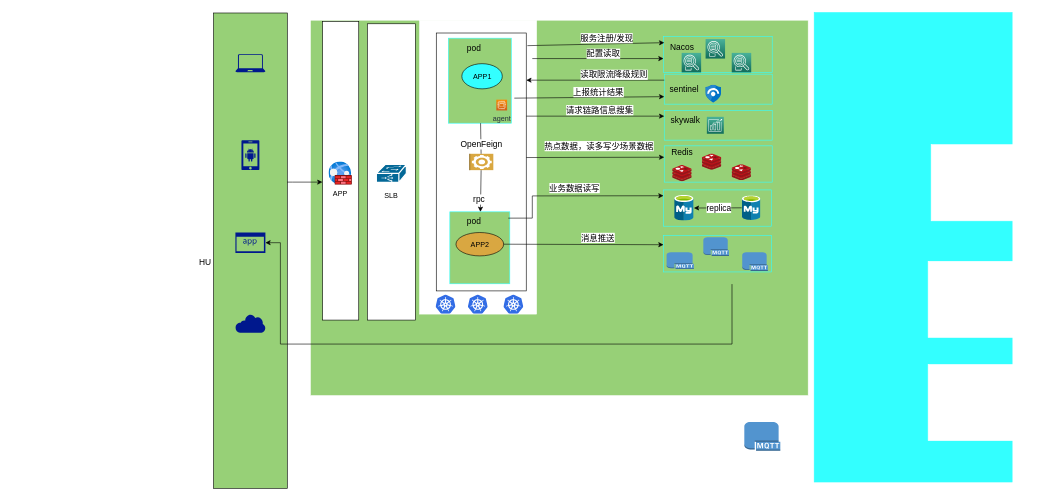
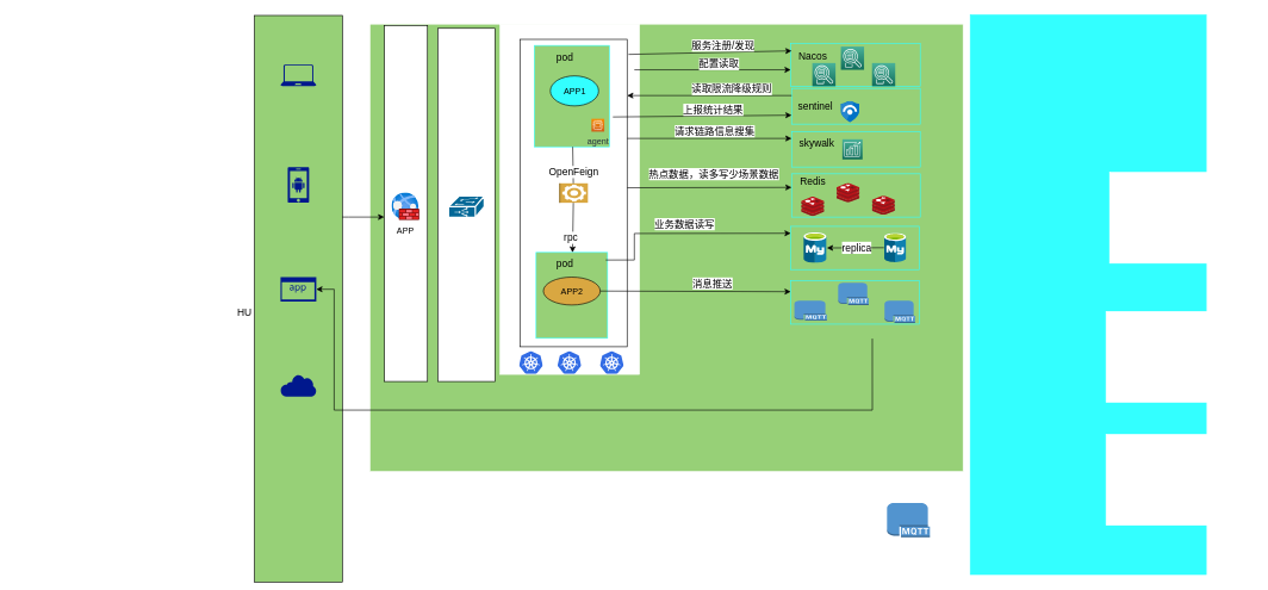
  <mxCell id="0" />
  <mxCell id="1" parent="0" />
  <mxCell id="2" value="" style="rounded=0;whiteSpace=wrap;html=1;fontSize=14;strokeColor=#FFFFFF;fillColor=#97D077;" vertex="1" parent="1"><mxGeometry x="517" y="33" width="830" height="626" as="geometry" /></mxCell>
  <mxCell id="3" value="" style="rounded=0;whiteSpace=wrap;html=1;fontSize=14;strokeColor=#FFFFFF;fillColor=#FFFFFF;" vertex="1" parent="1"><mxGeometry x="699.09" y="33" width="195" height="490" as="geometry" /></mxCell>
  <mxCell id="4" value="" style="rounded=0;whiteSpace=wrap;html=1;fontSize=14;strokeColor=#000000;fillColor=#FFFFFF;" vertex="1" parent="1"><mxGeometry x="726.88" y="54.38" width="150" height="430" as="geometry" /></mxCell>
  <mxCell id="5" value="" style="rounded=0;whiteSpace=wrap;html=1;fontSize=14;strokeColor=#33FFFF;fillColor=#97D077;" vertex="1" parent="1"><mxGeometry x="1105.76" y="392.25" width="180" height="60.5" as="geometry" /></mxCell>
  <mxCell id="6" value="" style="rounded=0;whiteSpace=wrap;html=1;fontSize=14;strokeColor=#33FFFF;fillColor=#97D077;" vertex="1" parent="1"><mxGeometry x="1105.76" y="316" width="180" height="60.5" as="geometry" /></mxCell>
  <mxCell id="7" value="" style="rounded=0;whiteSpace=wrap;html=1;fontSize=14;strokeColor=#33FFFF;fillColor=#97D077;" vertex="1" parent="1"><mxGeometry x="1107" y="242.5" width="180" height="60.5" as="geometry" /></mxCell>
  <mxCell id="8" value="" style="rounded=0;whiteSpace=wrap;html=1;strokeColor=#33FFFF;fillColor=#97D077;" vertex="1" parent="1"><mxGeometry x="749.5" y="352.5" width="100" height="120" as="geometry" /></mxCell>
  <mxCell id="9" value="" style="rounded=0;whiteSpace=wrap;html=1;" vertex="1" parent="1"><mxGeometry x="612" y="39" width="80" height="494" as="geometry" /></mxCell>
  <mxCell id="10" value="" style="rounded=0;whiteSpace=wrap;html=1;" vertex="1" parent="1"><mxGeometry x="537.38" y="35" width="60.25" height="498" as="geometry" /></mxCell>
  <mxCell id="11" value="" style="edgeStyle=orthogonalEdgeStyle;rounded=0;orthogonalLoop=1;jettySize=auto;html=1;fontSize=14;" edge="1" parent="1"><mxGeometry relative="1" as="geometry"><mxPoint x="477" y="303" as="sourcePoint" /><mxPoint x="537" y="303" as="targetPoint" /><Array as="points"><mxPoint x="487" y="303" /><mxPoint x="487" y="303" /></Array></mxGeometry></mxCell>
  <mxCell id="12" value="" style="rounded=0;whiteSpace=wrap;html=1;fillColor=#97D077;rotation=90;" vertex="1" parent="1"><mxGeometry x="20.75" y="355.75" width="792.5" height="123" as="geometry" /></mxCell>
  <mxCell id="13" value="" style="sketch=0;aspect=fixed;html=1;points=[];align=center;image;fontSize=12;image=img/lib/mscae/Cache_Redis_Product.svg;" vertex="1" parent="1"><mxGeometry x="1170.2" y="255.75" width="32.44" height="27.25" as="geometry" /></mxCell>
  <mxCell id="14" value="" style="sketch=0;aspect=fixed;html=1;points=[];align=center;image;fontSize=12;image=img/lib/mscae/Cache_Redis_Product.svg;" vertex="1" parent="1"><mxGeometry x="1219.86" y="273.5" width="32.14" height="27" as="geometry" /></mxCell>
  <mxCell id="15" value="" style="sketch=0;aspect=fixed;html=1;points=[];align=center;image;fontSize=12;image=img/lib/mscae/Kubernetes.svg;" vertex="1" parent="1"><mxGeometry x="726.17" y="491" width="33.33" height="32" as="geometry" /></mxCell>
  <mxCell id="16" value="" style="sketch=0;aspect=fixed;pointerEvents=1;shadow=0;dashed=0;html=1;strokeColor=none;labelPosition=center;verticalLabelPosition=bottom;verticalAlign=top;align=center;fillColor=#00188D;shape=mxgraph.mscae.enterprise.android_phone" vertex="1" parent="1"><mxGeometry x="402" y="233" width="30" height="50" as="geometry" /></mxCell>
  <mxCell id="17" value="" style="sketch=0;aspect=fixed;pointerEvents=1;shadow=0;dashed=0;html=1;strokeColor=none;labelPosition=center;verticalLabelPosition=bottom;verticalAlign=top;align=center;fillColor=#00188D;shape=mxgraph.mscae.enterprise.application" vertex="1" parent="1"><mxGeometry x="392" y="387" width="50" height="34" as="geometry" /></mxCell>
  <mxCell id="18" value="" style="sketch=0;aspect=fixed;pointerEvents=1;shadow=0;dashed=0;html=1;strokeColor=none;labelPosition=center;verticalLabelPosition=bottom;verticalAlign=top;align=center;fillColor=#00188D;shape=mxgraph.mscae.enterprise.internet" vertex="1" parent="1"><mxGeometry x="392" y="523" width="50" height="31" as="geometry" /></mxCell>
  <mxCell id="19" value="" style="sketch=0;aspect=fixed;pointerEvents=1;shadow=0;dashed=0;html=1;strokeColor=none;labelPosition=center;verticalLabelPosition=bottom;verticalAlign=top;align=center;fillColor=#00188D;shape=mxgraph.azure.laptop" vertex="1" parent="1"><mxGeometry x="392" y="90" width="50" height="30" as="geometry" /></mxCell>
  <mxCell id="20" value="" style="sketch=0;aspect=fixed;html=1;points=[];align=center;image;fontSize=12;image=img/lib/mscae/Azure_Database_for_MySQL_servers.svg;" vertex="1" parent="1"><mxGeometry x="1124.1" y="325" width="32.3" height="42.5" as="geometry" /></mxCell>
- <mxCell id="21" value="SLB" style="text;html=1;strokeColor=none;fillColor=none;align=center;verticalAlign=middle;whiteSpace=wrap;rounded=0;" vertex="1" parent="1"><mxGeometry x="622" y="310.5" width="60" height="30" as="geometry" /></mxCell>
  <mxCell id="22" value="" style="aspect=fixed;html=1;points=[];align=center;image;fontSize=12;image=img/lib/azure2/networking/Web_Application_Firewall_Policies_WAF.svg;" vertex="1" parent="1"><mxGeometry x="547.75" y="269" width="39" height="39" as="geometry" /></mxCell>
  <mxCell id="23" value="" style="shape=mxgraph.cisco.misc.ios_slb;html=1;pointerEvents=1;dashed=0;fillColor=#036897;strokeColor=#ffffff;strokeWidth=2;verticalLabelPosition=bottom;verticalAlign=top;align=center;outlineConnect=0;" vertex="1" parent="1"><mxGeometry x="627" y="273.5" width="50" height="30" as="geometry" /></mxCell>
  <mxCell id="24" value="APP" style="text;html=1;strokeColor=none;fillColor=none;align=center;verticalAlign=middle;whiteSpace=wrap;rounded=0;" vertex="1" parent="1"><mxGeometry x="537.25" y="308" width="60" height="30" as="geometry" /></mxCell>
  <mxCell id="25" value="" style="rounded=0;whiteSpace=wrap;html=1;strokeColor=#33FFFF;fillColor=#33FFFF;" vertex="1" parent="1"><mxGeometry x="1357" y="20.25" width="330" height="782.75" as="geometry" /></mxCell>
  <mxCell id="26" value="APP2" style="ellipse;whiteSpace=wrap;html=1;fillColor=#d9a741;" vertex="1" parent="1"><mxGeometry x="759.75" y="387" width="79.5" height="39" as="geometry" /></mxCell>
  <mxCell id="27" value="" style="rounded=0;whiteSpace=wrap;html=1;strokeColor=#33FFFF;fillColor=#97D077;" vertex="1" parent="1"><mxGeometry x="747" y="63" width="105" height="141.75" as="geometry" /></mxCell>
  <mxCell id="28" value="APP1" style="ellipse;whiteSpace=wrap;html=1;fillColor=#33ffff;" vertex="1" parent="1"><mxGeometry x="769.5" y="105.5" width="67.5" height="42" as="geometry" /></mxCell>
  <mxCell id="29" value="&lt;font style=&quot;font-size: 14px&quot;&gt;pod&lt;/font&gt;" style="text;html=1;strokeColor=none;fillColor=none;align=center;verticalAlign=middle;whiteSpace=wrap;rounded=0;" vertex="1" parent="1"><mxGeometry x="759.5" y="64.5" width="60" height="30" as="geometry" /></mxCell>
  <mxCell id="30" value="&lt;font style=&quot;font-size: 14px&quot;&gt;pod&lt;/font&gt;" style="text;html=1;strokeColor=none;fillColor=none;align=center;verticalAlign=middle;whiteSpace=wrap;rounded=0;" vertex="1" parent="1"><mxGeometry x="759.5" y="352.5" width="60" height="30" as="geometry" /></mxCell>
  <mxCell id="31" value="" style="sketch=0;aspect=fixed;html=1;points=[];align=center;image;fontSize=12;image=img/lib/mscae/Azure_Database_for_MySQL_servers.svg;" vertex="1" parent="1"><mxGeometry x="1237" y="326" width="30.78" height="40.5" as="geometry" /></mxCell>
  <mxCell id="32" value="" style="outlineConnect=0;dashed=0;verticalLabelPosition=bottom;verticalAlign=top;align=center;html=1;shape=mxgraph.aws3.mqtt_protocol;fillColor=#5294CF;gradientColor=none;fontSize=14;strokeColor=#33FFFF;" vertex="1" parent="1"><mxGeometry x="1172.13" y="395" width="42.75" height="31" as="geometry" /></mxCell>
  <mxCell id="33" value="" style="rounded=0;whiteSpace=wrap;html=1;fontSize=14;strokeColor=#33FFFF;fillColor=#97D077;" vertex="1" parent="1"><mxGeometry x="1105.76" y="60" width="181.24" height="60" as="geometry" /></mxCell>
  <mxCell id="34" value="" style="sketch=0;points=[[0,0,0],[0.25,0,0],[0.5,0,0],[0.75,0,0],[1,0,0],[0,1,0],[0.25,1,0],[0.5,1,0],[0.75,1,0],[1,1,0],[0,0.25,0],[0,0.5,0],[0,0.75,0],[1,0.25,0],[1,0.5,0],[1,0.75,0]];outlineConnect=0;fontColor=#232F3E;gradientColor=#4AB29A;gradientDirection=north;fillColor=#116D5B;strokeColor=#ffffff;dashed=0;verticalLabelPosition=bottom;verticalAlign=top;align=center;html=1;fontSize=12;fontStyle=0;aspect=fixed;shape=mxgraph.aws4.resourceIcon;resIcon=mxgraph.aws4.application_discovery_service;" vertex="1" parent="1"><mxGeometry x="1219.5" y="87.5" width="32.5" height="32.5" as="geometry" /></mxCell>
  <mxCell id="35" value="" style="rounded=0;whiteSpace=wrap;html=1;fontSize=14;strokeColor=#33FFFF;fillColor=#97D077;" vertex="1" parent="1"><mxGeometry x="1107" y="123" width="180" height="50" as="geometry" /></mxCell>
  <mxCell id="36" value="sentinel" style="text;html=1;strokeColor=none;fillColor=none;align=center;verticalAlign=middle;whiteSpace=wrap;rounded=0;fontSize=14;" vertex="1" parent="1"><mxGeometry x="1112" y="143" width="56.5" height="10" as="geometry" /></mxCell>
  <mxCell id="37" value="" style="sketch=0;aspect=fixed;html=1;points=[];align=center;image;fontSize=12;image=img/lib/mscae/Azure_Sentinel.svg;strokeColor=#33FFFF;fillColor=#97D077;" vertex="1" parent="1"><mxGeometry x="1175.9" y="141" width="26.4" height="30" as="geometry" /></mxCell>
  <mxCell id="38" value="" style="endArrow=classic;html=1;rounded=0;fontSize=14;exitX=-0.026;exitY=0.49;exitDx=0;exitDy=0;exitPerimeter=0;" edge="1" parent="1" source="31" target="20"><mxGeometry width="50" height="50" relative="1" as="geometry"><mxPoint x="1210" y="563" as="sourcePoint" /><mxPoint x="1260" y="513" as="targetPoint" /></mxGeometry></mxCell>
  <mxCell id="39" value="replica" style="edgeLabel;html=1;align=center;verticalAlign=middle;resizable=0;points=[];fontSize=14;" vertex="1" connectable="0" parent="38"><mxGeometry x="-0.389" y="-2" relative="1" as="geometry"><mxPoint x="-15" y="2" as="offset" /></mxGeometry></mxCell>
  <mxCell id="40" value="" style="endArrow=classic;html=1;rounded=0;fontSize=14;startArrow=none;" edge="1" parent="1" source="70" target="8"><mxGeometry width="50" height="50" relative="1" as="geometry"><mxPoint x="807" y="213" as="sourcePoint" /><mxPoint x="967" y="263" as="targetPoint" /><Array as="points" /></mxGeometry></mxCell>
  <mxCell id="41" value="" style="endArrow=classic;html=1;rounded=0;fontSize=14;exitX=1.013;exitY=0.049;exitDx=0;exitDy=0;exitPerimeter=0;entryX=0;entryY=0.25;entryDx=0;entryDy=0;" edge="1" parent="1" source="4" target="59"><mxGeometry width="50" height="50" relative="1" as="geometry"><mxPoint x="917" y="213" as="sourcePoint" /><mxPoint x="1107" y="113" as="targetPoint" /></mxGeometry></mxCell>
  <mxCell id="42" value="服务注册/发现" style="edgeLabel;html=1;align=center;verticalAlign=middle;resizable=0;points=[];fontSize=14;" vertex="1" connectable="0" parent="41"><mxGeometry x="-0.093" y="1" relative="1" as="geometry"><mxPoint x="29" y="-10" as="offset" /></mxGeometry></mxCell>
  <mxCell id="43" value="" style="endArrow=classic;html=1;rounded=0;fontSize=14;startArrow=none;" edge="1" parent="1"><mxGeometry width="50" height="50" relative="1" as="geometry"><mxPoint x="887" y="97" as="sourcePoint" /><mxPoint x="1105.76" y="97" as="targetPoint" /><Array as="points" /></mxGeometry></mxCell>
  <mxCell id="44" value="配置读取" style="edgeLabel;html=1;align=center;verticalAlign=middle;resizable=0;points=[];fontSize=14;" vertex="1" connectable="0" parent="43"><mxGeometry x="-0.129" y="-1" relative="1" as="geometry"><mxPoint x="22" y="-10" as="offset" /></mxGeometry></mxCell>
  <mxCell id="45" value="" style="endArrow=classic;html=1;rounded=0;fontSize=14;entryX=0;entryY=0.75;entryDx=0;entryDy=0;" edge="1" parent="1" target="35"><mxGeometry width="50" height="50" relative="1" as="geometry"><mxPoint x="857" y="163" as="sourcePoint" /><mxPoint x="889.25" y="359.5" as="targetPoint" /><Array as="points"><mxPoint x="857" y="163" /></Array></mxGeometry></mxCell>
  <mxCell id="46" value="上报统计结果" style="edgeLabel;html=1;align=center;verticalAlign=middle;resizable=0;points=[];fontSize=14;" vertex="1" connectable="0" parent="45"><mxGeometry x="0.067" y="3" relative="1" as="geometry"><mxPoint x="7" y="-6" as="offset" /></mxGeometry></mxCell>
  <mxCell id="47" value="" style="endArrow=classic;html=1;rounded=0;fontSize=14;exitX=0;exitY=0.25;exitDx=0;exitDy=0;" edge="1" parent="1"><mxGeometry width="50" height="50" relative="1" as="geometry"><mxPoint x="1107" y="133" as="sourcePoint" /><mxPoint x="877" y="133" as="targetPoint" /><Array as="points" /></mxGeometry></mxCell>
  <mxCell id="48" value="读取限流降级规则" style="edgeLabel;html=1;align=center;verticalAlign=middle;resizable=0;points=[];fontSize=14;" vertex="1" connectable="0" parent="47"><mxGeometry x="0.076" y="-1" relative="1" as="geometry"><mxPoint x="39" y="-9" as="offset" /></mxGeometry></mxCell>
  <mxCell id="49" value="" style="endArrow=classic;html=1;rounded=0;fontSize=14;entryX=0;entryY=0.75;entryDx=0;entryDy=0;" edge="1" parent="1" target="53"><mxGeometry width="50" height="50" relative="1" as="geometry"><mxPoint x="877" y="262" as="sourcePoint" /><mxPoint x="907" y="413" as="targetPoint" /><Array as="points" /></mxGeometry></mxCell>
  <mxCell id="50" value="热点数据，读多写少场景数据" style="edgeLabel;html=1;align=center;verticalAlign=middle;resizable=0;points=[];fontSize=14;" vertex="1" connectable="0" parent="49"><mxGeometry x="0.107" y="-2" relative="1" as="geometry"><mxPoint x="-7" y="-21" as="offset" /></mxGeometry></mxCell>
  <mxCell id="51" value="" style="endArrow=classic;html=1;rounded=0;fontSize=14;entryX=0;entryY=0.25;entryDx=0;entryDy=0;exitX=0.975;exitY=0.088;exitDx=0;exitDy=0;exitPerimeter=0;" edge="1" parent="1" source="8"><mxGeometry width="50" height="50" relative="1" as="geometry"><mxPoint x="847" y="463" as="sourcePoint" /><mxPoint x="1105.76" y="325.688" as="targetPoint" /><Array as="points"><mxPoint x="887" y="363" /><mxPoint x="887" y="326" /></Array></mxGeometry></mxCell>
  <mxCell id="52" value="业务数据读写" style="edgeLabel;html=1;align=center;verticalAlign=middle;resizable=0;points=[];fontSize=14;" vertex="1" connectable="0" parent="51"><mxGeometry x="-0.117" y="1" relative="1" as="geometry"><mxPoint x="16" y="-12" as="offset" /></mxGeometry></mxCell>
  <mxCell id="53" value="Redis" style="text;html=1;strokeColor=none;fillColor=none;align=center;verticalAlign=middle;whiteSpace=wrap;rounded=0;fontSize=14;" vertex="1" parent="1"><mxGeometry x="1107" y="239" width="60" height="30" as="geometry" /></mxCell>
  <mxCell id="54" value="HU" style="text;html=1;strokeColor=none;fillColor=none;align=center;verticalAlign=middle;whiteSpace=wrap;rounded=0;fontSize=14;" vertex="1" parent="1"><mxGeometry x="312" y="421" width="60" height="30" as="geometry" /></mxCell>
  <mxCell id="55" value="" style="endArrow=classic;html=1;rounded=0;fontSize=14;entryX=1;entryY=0.5;entryDx=0;entryDy=0;entryPerimeter=0;startArrow=none;exitX=0.601;exitY=1;exitDx=0;exitDy=0;exitPerimeter=0;" edge="1" parent="1" target="17"><mxGeometry width="50" height="50" relative="1" as="geometry"><mxPoint x="1219.95" y="473" as="sourcePoint" /><mxPoint x="517" y="403" as="targetPoint" /><Array as="points"><mxPoint x="1220" y="573" /><mxPoint x="467" y="573" /><mxPoint x="467" y="404" /></Array></mxGeometry></mxCell>
  <mxCell id="56" value="" style="outlineConnect=0;dashed=0;verticalLabelPosition=bottom;verticalAlign=top;align=center;html=1;shape=mxgraph.aws3.mqtt_protocol;fillColor=#5294CF;gradientColor=none;fontSize=14;strokeColor=#33FFFF;" vertex="1" parent="1"><mxGeometry x="1110.9" y="420" width="45.5" height="28" as="geometry" /></mxCell>
  <mxCell id="57" value="" style="outlineConnect=0;dashed=0;verticalLabelPosition=bottom;verticalAlign=top;align=center;html=1;shape=mxgraph.aws3.mqtt_protocol;fillColor=#5294CF;gradientColor=none;fontSize=14;strokeColor=#33FFFF;" vertex="1" parent="1"><mxGeometry x="1240.5" y="703" width="60" height="48" as="geometry" /></mxCell>
  <mxCell id="58" value="" style="rounded=0;whiteSpace=wrap;html=1;fontSize=14;strokeColor=#33FFFF;fillColor=#97D077;" vertex="1" parent="1"><mxGeometry x="1107" y="183.5" width="180" height="49.5" as="geometry" /></mxCell>
  <mxCell id="59" value="Nacos" style="text;html=1;strokeColor=none;fillColor=none;align=center;verticalAlign=middle;whiteSpace=wrap;rounded=0;fontSize=14;" vertex="1" parent="1"><mxGeometry x="1107" y="63" width="60" height="30" as="geometry" /></mxCell>
  <mxCell id="60" value="" style="sketch=0;points=[[0,0,0],[0.25,0,0],[0.5,0,0],[0.75,0,0],[1,0,0],[0,1,0],[0.25,1,0],[0.5,1,0],[0.75,1,0],[1,1,0],[0,0.25,0],[0,0.5,0],[0,0.75,0],[1,0.25,0],[1,0.5,0],[1,0.75,0]];outlineConnect=0;fontColor=#232F3E;gradientColor=#4AB29A;gradientDirection=north;fillColor=#116D5B;strokeColor=#ffffff;dashed=0;verticalLabelPosition=bottom;verticalAlign=top;align=center;html=1;fontSize=12;fontStyle=0;aspect=fixed;shape=mxgraph.aws4.resourceIcon;resIcon=mxgraph.aws4.forecast;" vertex="1" parent="1"><mxGeometry x="1178.03" y="194.12" width="28.25" height="28.25" as="geometry" /></mxCell>
  <mxCell id="61" value="agent" style="sketch=0;points=[[0,0,0],[0.25,0,0],[0.5,0,0],[0.75,0,0],[1,0,0],[0,1,0],[0.25,1,0],[0.5,1,0],[0.75,1,0],[1,1,0],[0,0.25,0],[0,0.5,0],[0,0.75,0],[1,0.25,0],[1,0.5,0],[1,0.75,0]];outlineConnect=0;fontColor=#232F3E;gradientColor=#F78E04;gradientDirection=north;fillColor=#D05C17;strokeColor=#ffffff;dashed=0;verticalLabelPosition=bottom;verticalAlign=top;align=center;html=1;fontSize=12;fontStyle=0;aspect=fixed;shape=mxgraph.aws4.resourceIcon;resIcon=mxgraph.aws4.compute;" vertex="1" parent="1"><mxGeometry x="827" y="165.5" width="18" height="18" as="geometry" /></mxCell>
  <mxCell id="62" value="" style="endArrow=classic;html=1;rounded=0;fontSize=14;" edge="1" parent="1"><mxGeometry width="50" height="50" relative="1" as="geometry"><mxPoint x="877" y="193" as="sourcePoint" /><mxPoint x="1107" y="193" as="targetPoint" /><Array as="points" /></mxGeometry></mxCell>
  <mxCell id="63" value="请求链路信息搜集" style="edgeLabel;html=1;align=center;verticalAlign=middle;resizable=0;points=[];fontSize=14;" vertex="1" connectable="0" parent="62"><mxGeometry x="-0.094" y="-1" relative="1" as="geometry"><mxPoint x="17" y="-12" as="offset" /></mxGeometry></mxCell>
  <mxCell id="64" style="edgeStyle=none;rounded=0;orthogonalLoop=1;jettySize=auto;html=1;exitX=0.5;exitY=0;exitDx=0;exitDy=0;exitPerimeter=0;fontSize=14;" edge="1" parent="1" source="23" target="23"><mxGeometry relative="1" as="geometry" /></mxCell>
  <mxCell id="65" value="" style="endArrow=classic;html=1;rounded=0;fontSize=14;entryX=0;entryY=0.25;entryDx=0;entryDy=0;exitX=1;exitY=0.5;exitDx=0;exitDy=0;" edge="1" parent="1" source="26" target="5"><mxGeometry width="50" height="50" relative="1" as="geometry"><mxPoint x="837" y="423" as="sourcePoint" /><mxPoint x="1105.76" y="437.777" as="targetPoint" /></mxGeometry></mxCell>
  <mxCell id="66" value="消息推送" style="edgeLabel;html=1;align=center;verticalAlign=middle;resizable=0;points=[];fontSize=14;" vertex="1" connectable="0" parent="65"><mxGeometry x="0.171" y="-1" relative="1" as="geometry"><mxPoint y="-13" as="offset" /></mxGeometry></mxCell>
  <mxCell id="67" value="" style="rounded=0;whiteSpace=wrap;html=1;fontSize=14;strokeColor=#FFFFFF;fillColor=#FFFFFF;" vertex="1" parent="1"><mxGeometry x="1547" y="435" width="200" height="127" as="geometry" /></mxCell>
  <mxCell id="68" value="" style="rounded=0;whiteSpace=wrap;html=1;fontSize=14;strokeColor=#FFFFFF;fillColor=#FFFFFF;" vertex="1" parent="1"><mxGeometry x="1547" y="607" width="200" height="127" as="geometry" /></mxCell>
  <mxCell id="69" value="" style="rounded=0;whiteSpace=wrap;html=1;fontSize=14;strokeColor=#FFFFFF;fillColor=#FFFFFF;" vertex="1" parent="1"><mxGeometry x="1552" y="240.5" width="200" height="127" as="geometry" /></mxCell>
  <mxCell id="70" value="" style="outlineConnect=0;dashed=0;verticalLabelPosition=bottom;verticalAlign=top;align=center;html=1;shape=mxgraph.aws3.worker;fillColor=#D9A741;gradientColor=none;fontSize=14;strokeColor=#FFFFFF;direction=south;" vertex="1" parent="1"><mxGeometry x="781.76" y="255.75" width="40.25" height="27.25" as="geometry" /></mxCell>
  <mxCell id="71" value="" style="endArrow=none;html=1;rounded=0;fontSize=14;" edge="1" parent="1" source="27" target="70"><mxGeometry width="50" height="50" relative="1" as="geometry"><mxPoint x="801.516" y="173" as="sourcePoint" /><mxPoint x="800.005" y="352.5" as="targetPoint" /><Array as="points" /></mxGeometry></mxCell>
  <mxCell id="72" value="rpc" style="edgeLabel;html=1;align=center;verticalAlign=middle;resizable=0;points=[];fontSize=14;" vertex="1" connectable="0" parent="71"><mxGeometry x="-0.309" relative="1" as="geometry"><mxPoint x="-4" y="109" as="offset" /></mxGeometry></mxCell>
  <mxCell id="73" value="OpenFeign" style="edgeLabel;html=1;align=center;verticalAlign=middle;resizable=0;points=[];fontSize=14;" vertex="1" connectable="0" parent="71"><mxGeometry x="0.378" relative="1" as="geometry"><mxPoint as="offset" /></mxGeometry></mxCell>
  <mxCell id="74" value="skywalk" style="text;html=1;strokeColor=none;fillColor=none;align=center;verticalAlign=middle;whiteSpace=wrap;rounded=0;fontSize=14;" vertex="1" parent="1"><mxGeometry x="1113.5" y="194.75" width="56.5" height="10" as="geometry" /></mxCell>
  <mxCell id="75" value="" style="outlineConnect=0;dashed=0;verticalLabelPosition=bottom;verticalAlign=top;align=center;html=1;shape=mxgraph.aws3.mqtt_protocol;fillColor=#5294CF;gradientColor=none;fontSize=14;strokeColor=#33FFFF;" vertex="1" parent="1"><mxGeometry x="1237" y="420" width="42.75" height="31" as="geometry" /></mxCell>
  <mxCell id="76" value="" style="sketch=0;aspect=fixed;html=1;points=[];align=center;image;fontSize=12;image=img/lib/mscae/Cache_Redis_Product.svg;" vertex="1" parent="1"><mxGeometry x="1120.78" y="274.88" width="32.44" height="27.25" as="geometry" /></mxCell>
  <mxCell id="77" value="" style="sketch=0;points=[[0,0,0],[0.25,0,0],[0.5,0,0],[0.75,0,0],[1,0,0],[0,1,0],[0.25,1,0],[0.5,1,0],[0.75,1,0],[1,1,0],[0,0.25,0],[0,0.5,0],[0,0.75,0],[1,0.25,0],[1,0.5,0],[1,0.75,0]];outlineConnect=0;fontColor=#232F3E;gradientColor=#4AB29A;gradientDirection=north;fillColor=#116D5B;strokeColor=#ffffff;dashed=0;verticalLabelPosition=bottom;verticalAlign=top;align=center;html=1;fontSize=12;fontStyle=0;aspect=fixed;shape=mxgraph.aws4.resourceIcon;resIcon=mxgraph.aws4.application_discovery_service;" vertex="1" parent="1"><mxGeometry x="1136" y="87.5" width="32.5" height="32.5" as="geometry" /></mxCell>
  <mxCell id="78" value="" style="sketch=0;points=[[0,0,0],[0.25,0,0],[0.5,0,0],[0.75,0,0],[1,0,0],[0,1,0],[0.25,1,0],[0.5,1,0],[0.75,1,0],[1,1,0],[0,0.25,0],[0,0.5,0],[0,0.75,0],[1,0.25,0],[1,0.5,0],[1,0.75,0]];outlineConnect=0;fontColor=#232F3E;gradientColor=#4AB29A;gradientDirection=north;fillColor=#116D5B;strokeColor=#ffffff;dashed=0;verticalLabelPosition=bottom;verticalAlign=top;align=center;html=1;fontSize=12;fontStyle=0;aspect=fixed;shape=mxgraph.aws4.resourceIcon;resIcon=mxgraph.aws4.application_discovery_service;" vertex="1" parent="1"><mxGeometry x="1175.9" y="64.5" width="32.5" height="32.5" as="geometry" /></mxCell>
  <mxCell id="79" value="" style="sketch=0;aspect=fixed;html=1;points=[];align=center;image;fontSize=12;image=img/lib/mscae/Kubernetes.svg;" vertex="1" parent="1"><mxGeometry x="779.92" y="491" width="33.33" height="32" as="geometry" /></mxCell>
  <mxCell id="80" value="" style="sketch=0;aspect=fixed;html=1;points=[];align=center;image;fontSize=12;image=img/lib/mscae/Kubernetes.svg;" vertex="1" parent="1"><mxGeometry x="839.25" y="491" width="33.33" height="32" as="geometry" /></mxCell>
